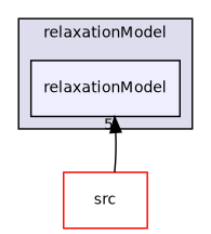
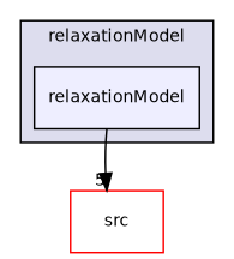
  digraph {
    compound=true
    node [fontname=Helvetica fontsize=10 shape=box]
    n1 [fillcolor="#eeeeff" label=relaxationModel pencolor=black style=filled]
    n2 [color=red label=src]
    subgraph cluster_1 {
      bgcolor="#ddddee"
      fontname=Helvetica
      fontsize=10
      label=relaxationModel
      pencolor=black
      n1
    }
-   n2 -> n1 [headlabel=5 labeldistance=1.5 labelfontname=Helvetica labelfontsize=10]
+   n1 -> n2 [headlabel=5 labeldistance=1.5 labelfontname=Helvetica labelfontsize=10]
  }
